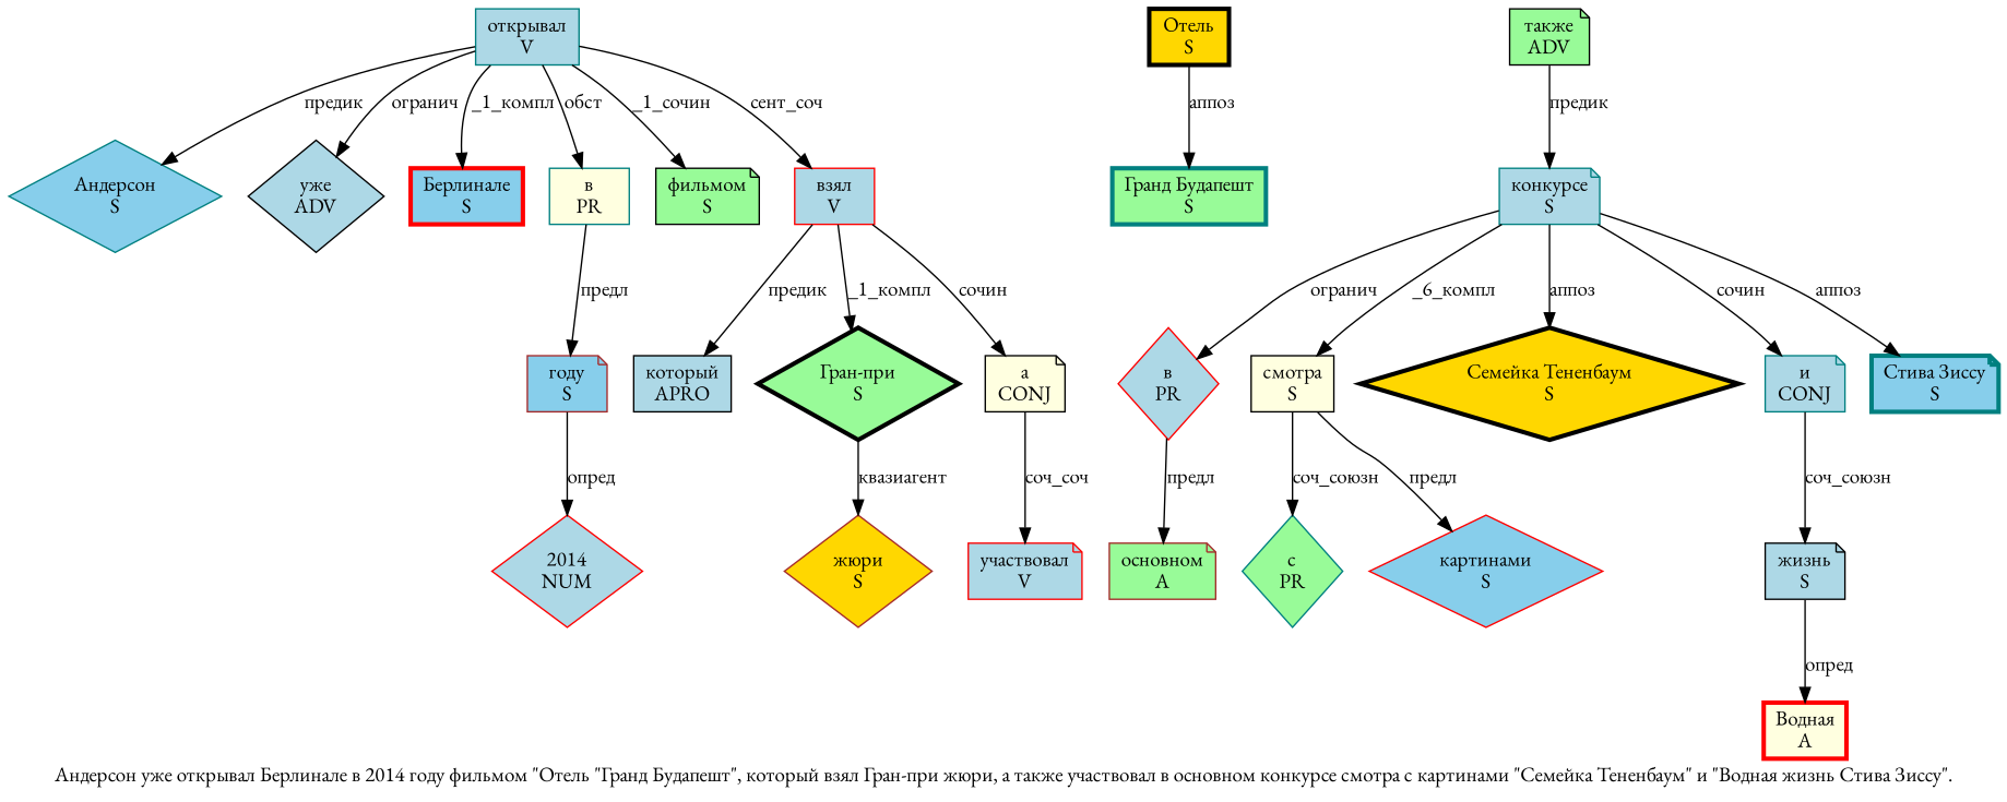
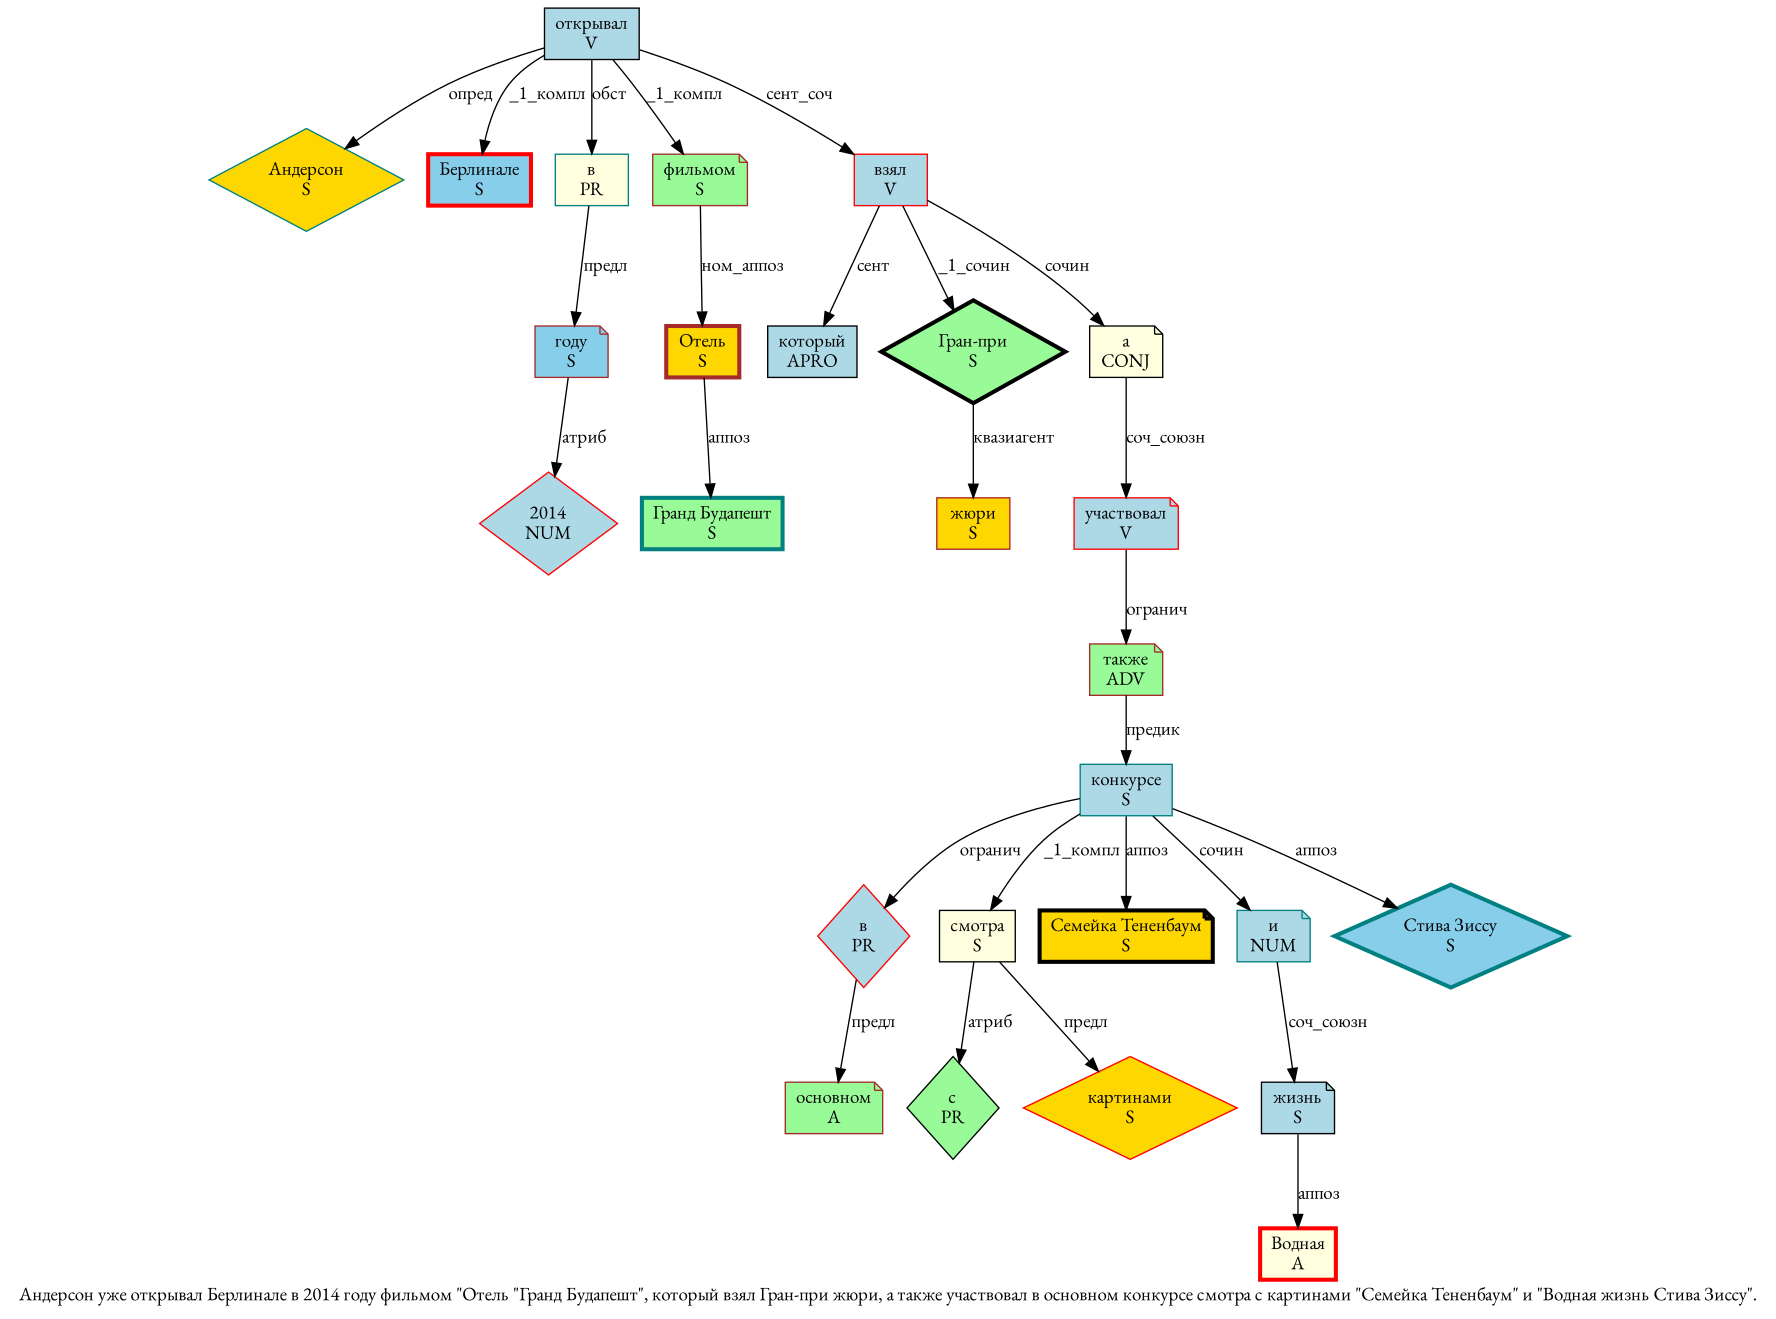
  digraph {
    fontname="EB Garamond"
    label="Андерсон уже открывал Берлинале в 2014 году фильмом \"Отель \"Гранд Будапешт\", который взял Гран-при жюри, а также участвовал в основном конкурсе смотра с картинами \"Семейка Тененбаум\" и \"Водная жизнь Стива Зиссу\"."
    node [color=teal fillcolor=lightblue fontname="EB Garamond" penwidth=1 shape=box style=filled]
    edge [fontname="EB Garamond"]
-   n1 [fillcolor=skyblue label="Андерсон\nS" shape=diamond]
-   n2 [color=black label="уже\nADV" shape=diamond]
-   n3 [label="открывал\nV"]
+   n1 [fillcolor=gold label="Андерсон\nS" shape=diamond]
+   n3 [color=black label="открывал\nV"]
    n4 [color=red fillcolor=skyblue label="Берлинале\nS" penwidth=3]
    n5 [fillcolor=lightyellow label="в\nPR"]
-   n6 [color=black fillcolor=palegreen label="фильмом\nS" shape=note]
+   n6 [color=brown fillcolor=palegreen label="фильмом\nS" shape=note]
    n7 [color=red label="взял\nV"]
    n8 [color=brown fillcolor=skyblue label="году\nS" shape=note]
-   n9 [color=black fillcolor=gold label="Отель\nS" penwidth=3]
+   n9 [color=brown fillcolor=gold label="Отель\nS" penwidth=3]
    n10 [color=black label="который\nAPRO"]
    n11 [color=black fillcolor=palegreen label="Гран-при\nS" penwidth=3 shape=diamond]
    n12 [color=black fillcolor=lightyellow label="а\nCONJ" shape=note]
    n13 [color=red label="2014\nNUM" shape=diamond]
    n14 [fillcolor=palegreen label="Гранд Будапешт\nS" penwidth=3]
-   n15 [color=brown fillcolor=gold label="жюри\nS" shape=diamond]
+   n15 [color=brown fillcolor=gold label="жюри\nS"]
    n16 [color=red label="участвовал\nV" shape=note]
-   n17 [color=black fillcolor=palegreen label="также\nADV" shape=note]
-   n18 [label="конкурсе\nS" shape=note]
+   n17 [color=brown fillcolor=palegreen label="также\nADV" shape=note]
+   n18 [label="конкурсе\nS"]
    n19 [color=red label="в\nPR" shape=diamond]
    n20 [color=black fillcolor=lightyellow label="смотра\nS"]
-   n21 [color=black fillcolor=gold label="Семейка Тененбаум\nS" penwidth=3 shape=diamond]
-   n22 [label="и\nCONJ" shape=note]
-   n23 [fillcolor=skyblue label="Стива Зиссу\nS" penwidth=3 shape=note]
+   n21 [color=black fillcolor=gold label="Семейка Тененбаум\nS" penwidth=3 shape=note]
+   n22 [label="и\nNUM" shape=note]
+   n23 [fillcolor=skyblue label="Стива Зиссу\nS" penwidth=3 shape=diamond]
    n24 [color=brown fillcolor=palegreen label="основном\nA" shape=note]
-   n25 [fillcolor=palegreen label="с\nPR" shape=diamond]
-   n26 [color=red fillcolor=skyblue label="картинами\nS" shape=diamond]
+   n25 [color=black fillcolor=palegreen label="с\nPR" shape=diamond]
+   n26 [color=red fillcolor=gold label="картинами\nS" shape=diamond]
    n27 [color=black label="жизнь\nS" shape=note]
    n28 [color=red fillcolor=lightyellow label="Водная\nA" penwidth=3]
-   n3 -> n1 [label="предик"]
-   n3 -> n2 [label="огранич"]
+   n3 -> n1 [label="опред"]
    n3 -> n4 [label="_1_компл"]
    n3 -> n5 [label="обст"]
-   n3 -> n6 [label="_1_сочин"]
+   n3 -> n6 [label="_1_компл"]
    n3 -> n7 [label="сент_соч"]
    n5 -> n8 [label="предл"]
-   n7 -> n10 [label="предик"]
-   n7 -> n11 [label="_1_компл"]
+   n6 -> n9 [label="ном_аппоз"]
+   n7 -> n10 [label="сент"]
+   n7 -> n11 [label="_1_сочин"]
    n7 -> n12 [label="сочин"]
-   n8 -> n13 [label="опред"]
+   n8 -> n13 [label="атриб"]
    n9 -> n14 [label="аппоз"]
    n11 -> n15 [label="квазиагент"]
-   n12 -> n16 [label="соч_соч"]
+   n12 -> n16 [label="соч_союзн"]
+   n16 -> n17 [label="огранич"]
    n17 -> n18 [label="предик"]
    n18 -> n19 [label="огранич"]
-   n18 -> n20 [label="_6_компл"]
+   n18 -> n20 [label="_1_компл"]
    n18 -> n21 [label="аппоз"]
    n18 -> n22 [label="сочин"]
    n18 -> n23 [label="аппоз"]
    n19 -> n24 [label="предл"]
-   n20 -> n25 [label="соч_союзн"]
+   n20 -> n25 [label="атриб"]
    n20 -> n26 [label="предл"]
    n22 -> n27 [label="соч_союзн"]
-   n27 -> n28 [label="опред"]
+   n27 -> n28 [label="аппоз"]
  }
